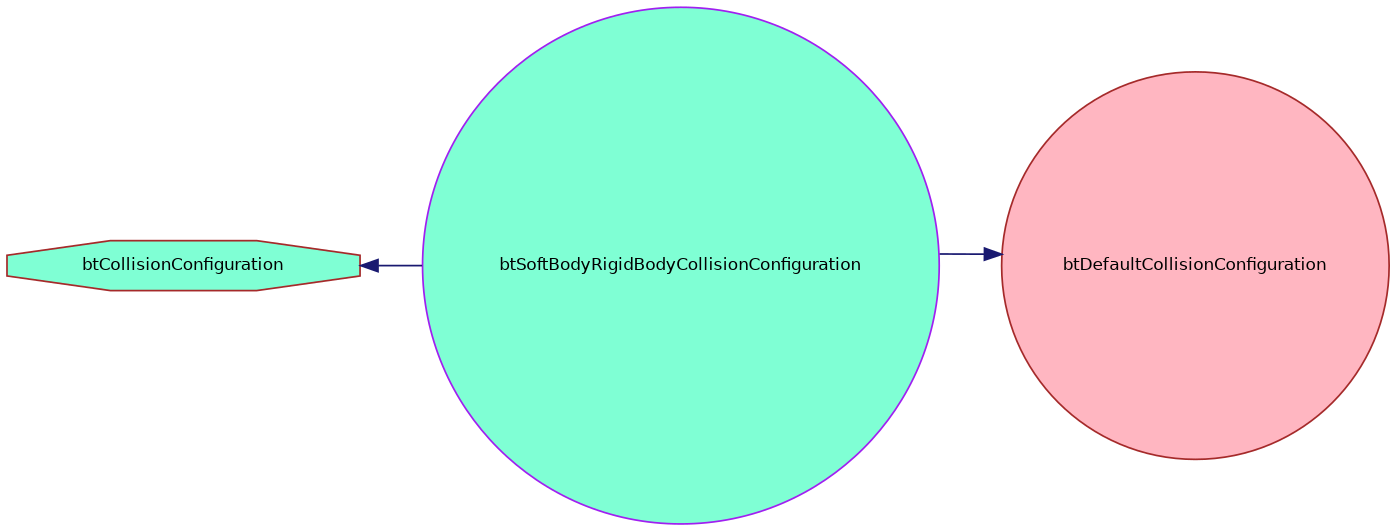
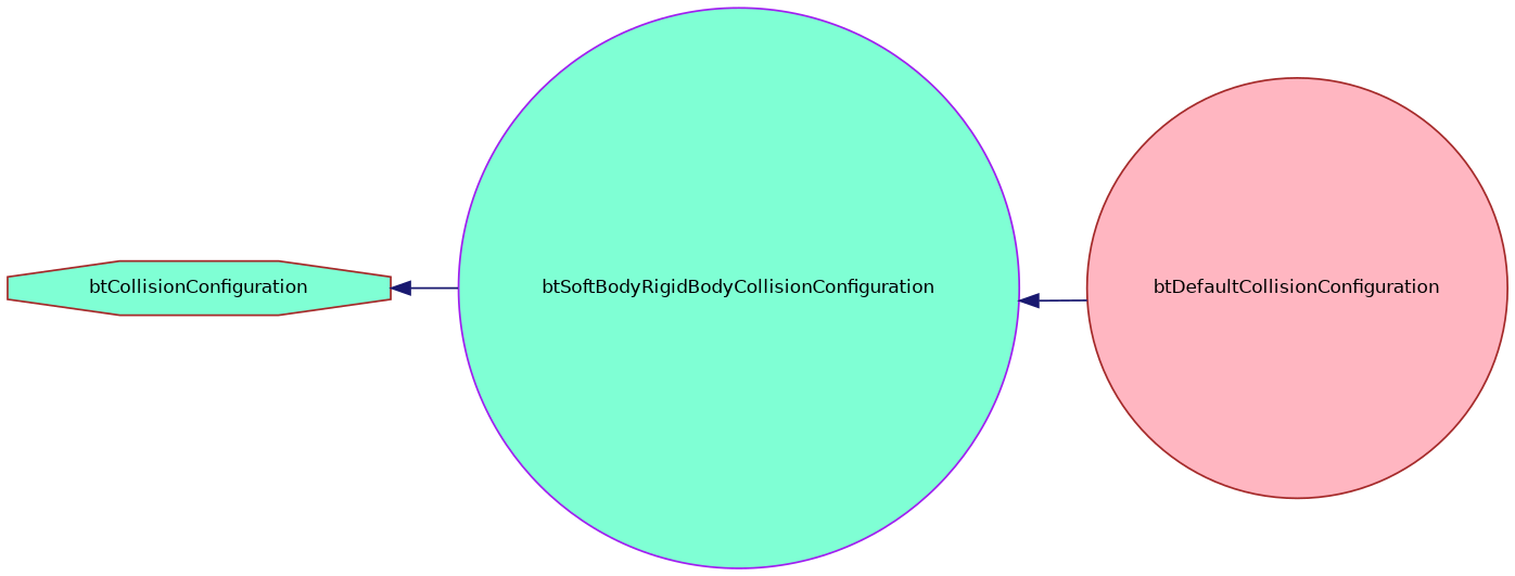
  digraph {
    rankdir=LR
    node [color=brown fillcolor=aquamarine fontname=Helvetica fontsize=10 shape=circle style=filled]
    edge [color=midnightblue dir=back fontname=Helvetica fontsize=10 labelfontname=Helvetica labelfontsize=10 style=solid]
    n1 [height=0.2 label=btCollisionConfiguration shape=octagon width=0.4]
    n2 [color=purple height=0.2 label=btSoftBodyRigidBodyCollisionConfiguration width=0.4]
    n3 [fillcolor=lightpink height=0.2 label=btDefaultCollisionConfiguration width=0.4]
    n1 -> n2
-   n3 -> n2
+   n2 -> n3
  }
